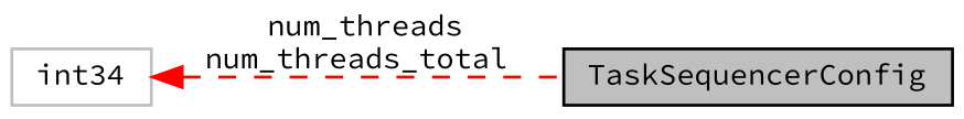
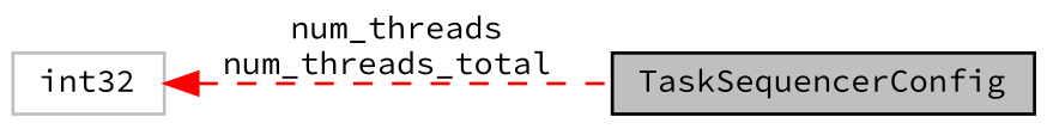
  digraph {
    rankdir=LR
    fontname="Source Code Pro"
    node [fontname="Source Code Pro" fontsize=10 shape=record style=filled]
    n1 [color=black fillcolor=grey75 fontcolor=black height=0.2 label=TaskSequencerConfig width=0.4]
-   n2 [color=grey75 fillcolor=white height=0.2 label=int34 width=0.4]
+   n2 [color=grey75 fillcolor=white height=0.2 label=int32 width=0.4]
    n2 -> n1 [color=red dir=back fontname="Source Code Pro" fontsize=10 label=" num_threads\nnum_threads_total" labelfontname=Helvetica labelfontsize=10 style=dashed]
  }
